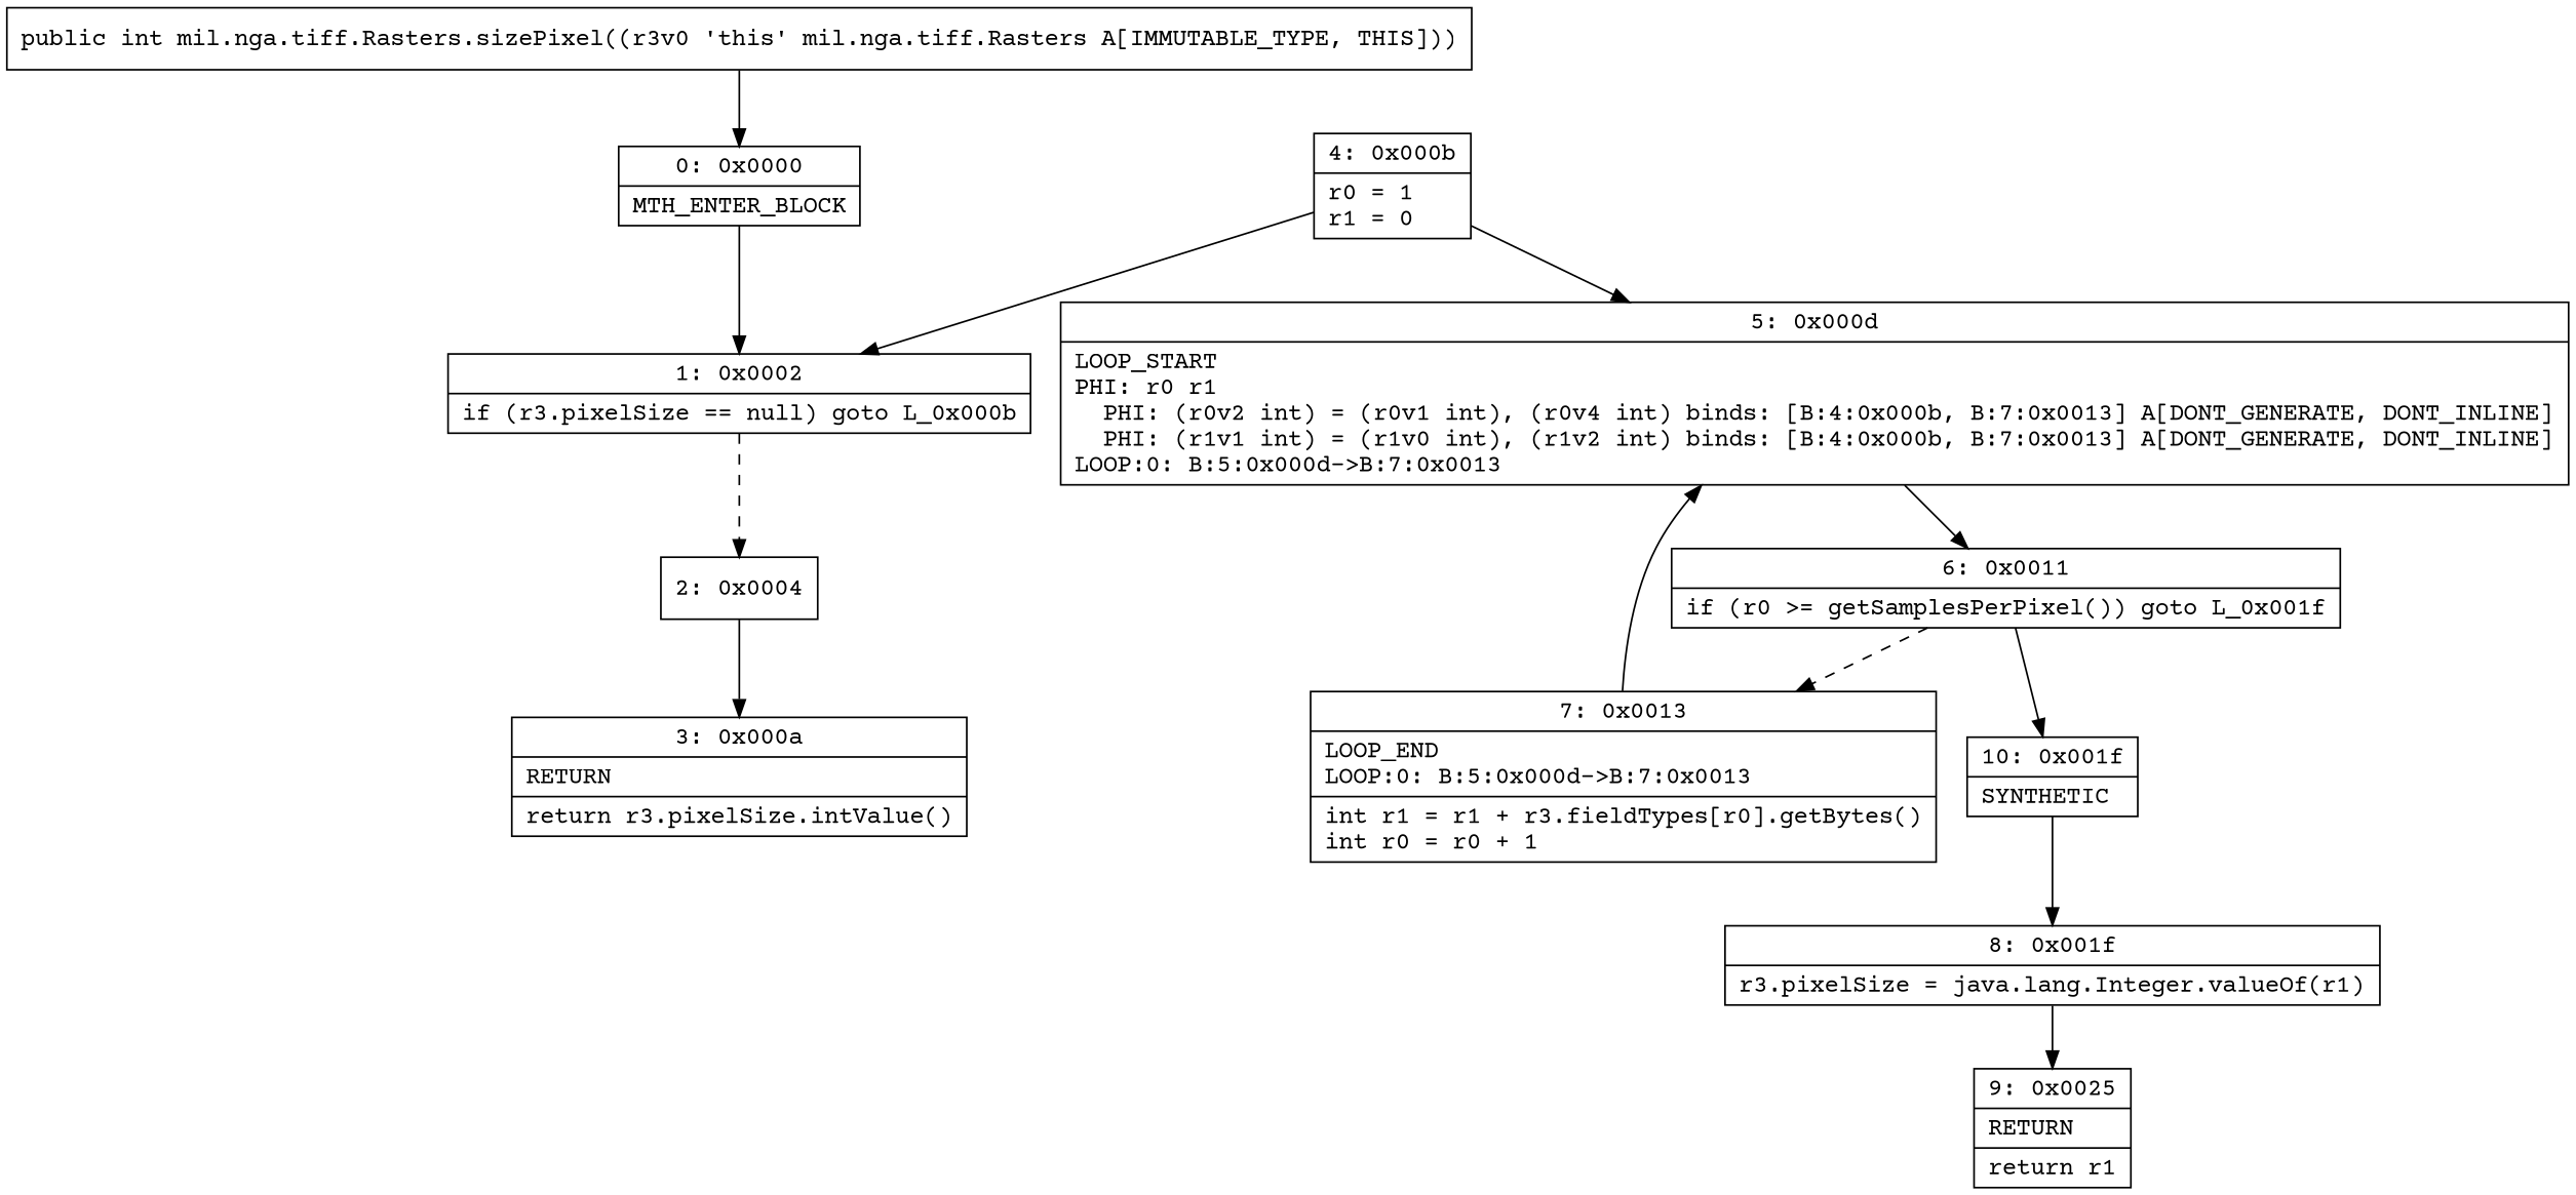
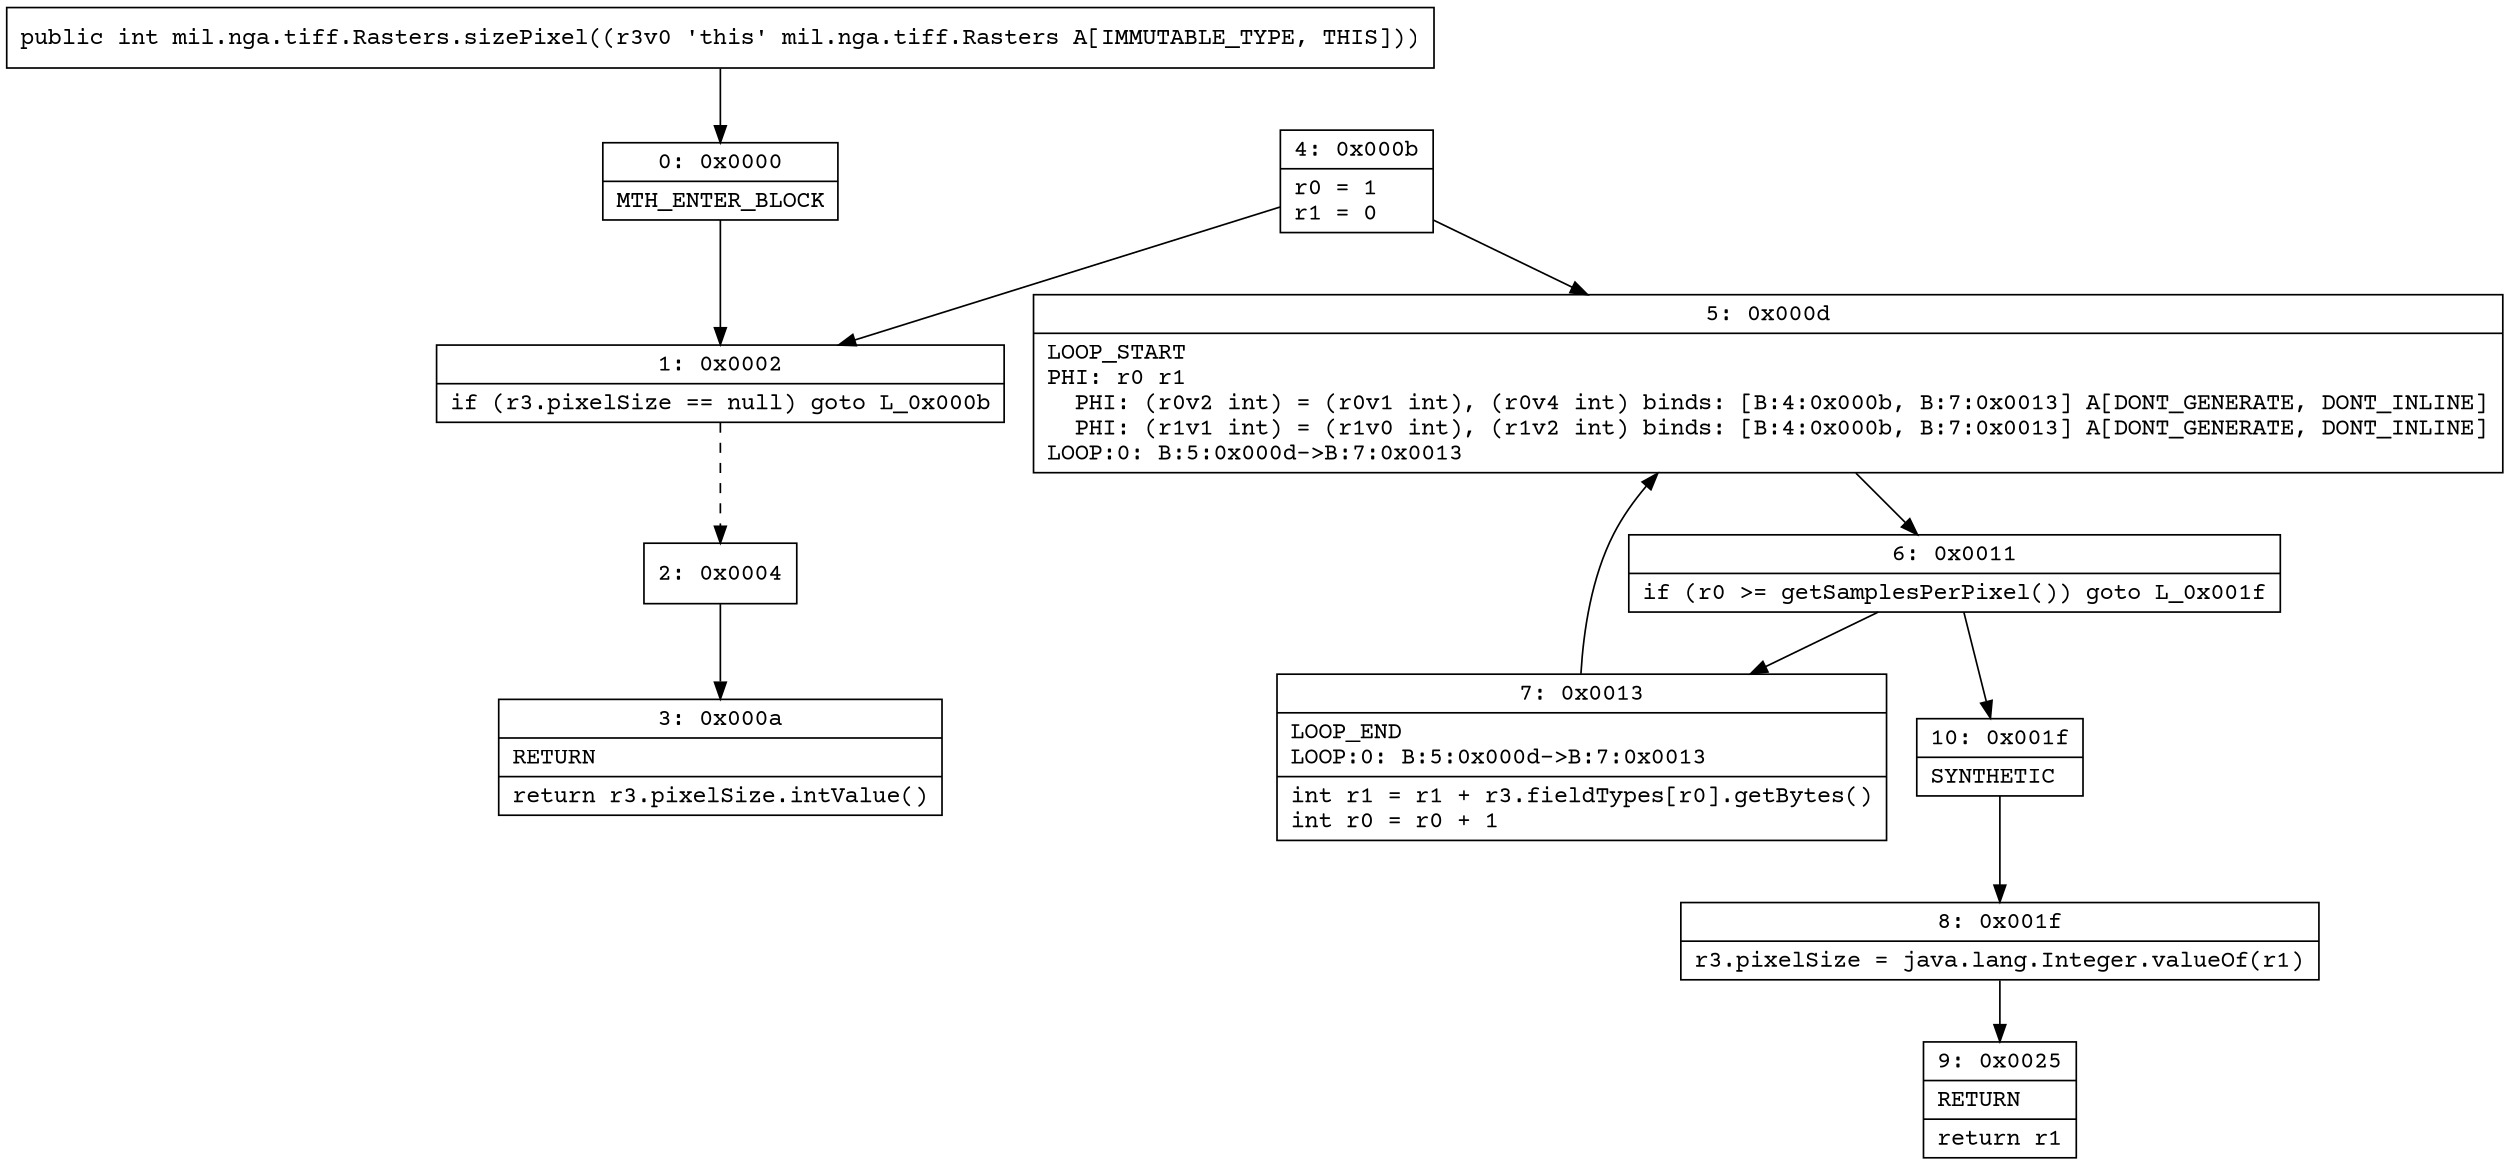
  digraph {
    fontname="Courier Prime"
    node [fontname="Courier Prime" shape=record]
    edge [fontname="Courier Prime"]
    n1 [label="{0\:\ 0x0000|MTH_ENTER_BLOCK\l}"]
    n2 [label="{1\:\ 0x0002|if (r3.pixelSize == null) goto L_0x000b\l}"]
    n3 [label="{2\:\ 0x0004}"]
    n4 [label="{3\:\ 0x000a|RETURN\l|return r3.pixelSize.intValue()\l}"]
    n5 [label="{4\:\ 0x000b|r0 = 1\lr1 = 0\l}"]
    n6 [label="{5\:\ 0x000d|LOOP_START\lPHI: r0 r1 \l  PHI: (r0v2 int) = (r0v1 int), (r0v4 int) binds: [B:4:0x000b, B:7:0x0013] A[DONT_GENERATE, DONT_INLINE]\l  PHI: (r1v1 int) = (r1v0 int), (r1v2 int) binds: [B:4:0x000b, B:7:0x0013] A[DONT_GENERATE, DONT_INLINE]\lLOOP:0: B:5:0x000d\-\>B:7:0x0013\l}"]
    n7 [label="{6\:\ 0x0011|if (r0 \>= getSamplesPerPixel()) goto L_0x001f\l}"]
    n8 [label="{7\:\ 0x0013|LOOP_END\lLOOP:0: B:5:0x000d\-\>B:7:0x0013\l|int r1 = r1 + r3.fieldTypes[r0].getBytes()\lint r0 = r0 + 1\l}"]
    n9 [label="{10\:\ 0x001f|SYNTHETIC\l}"]
    n10 [label="{8\:\ 0x001f|r3.pixelSize = java.lang.Integer.valueOf(r1)\l}"]
    n11 [label="{9\:\ 0x0025|RETURN\l|return r1\l}"]
    n12 [label="{public int mil.nga.tiff.Rasters.sizePixel((r3v0 'this' mil.nga.tiff.Rasters A[IMMUTABLE_TYPE, THIS])) }"]
    n1 -> n2
    n2 -> n3 [style=dashed]
    n3 -> n4
    n5 -> n2
    n5 -> n6
    n6 -> n7
-   n7 -> n8 [style=dashed]
+   n7 -> n8 [style=solid]
    n7 -> n9
    n8 -> n6
    n9 -> n10
    n10 -> n11
    n12 -> n1
  }
